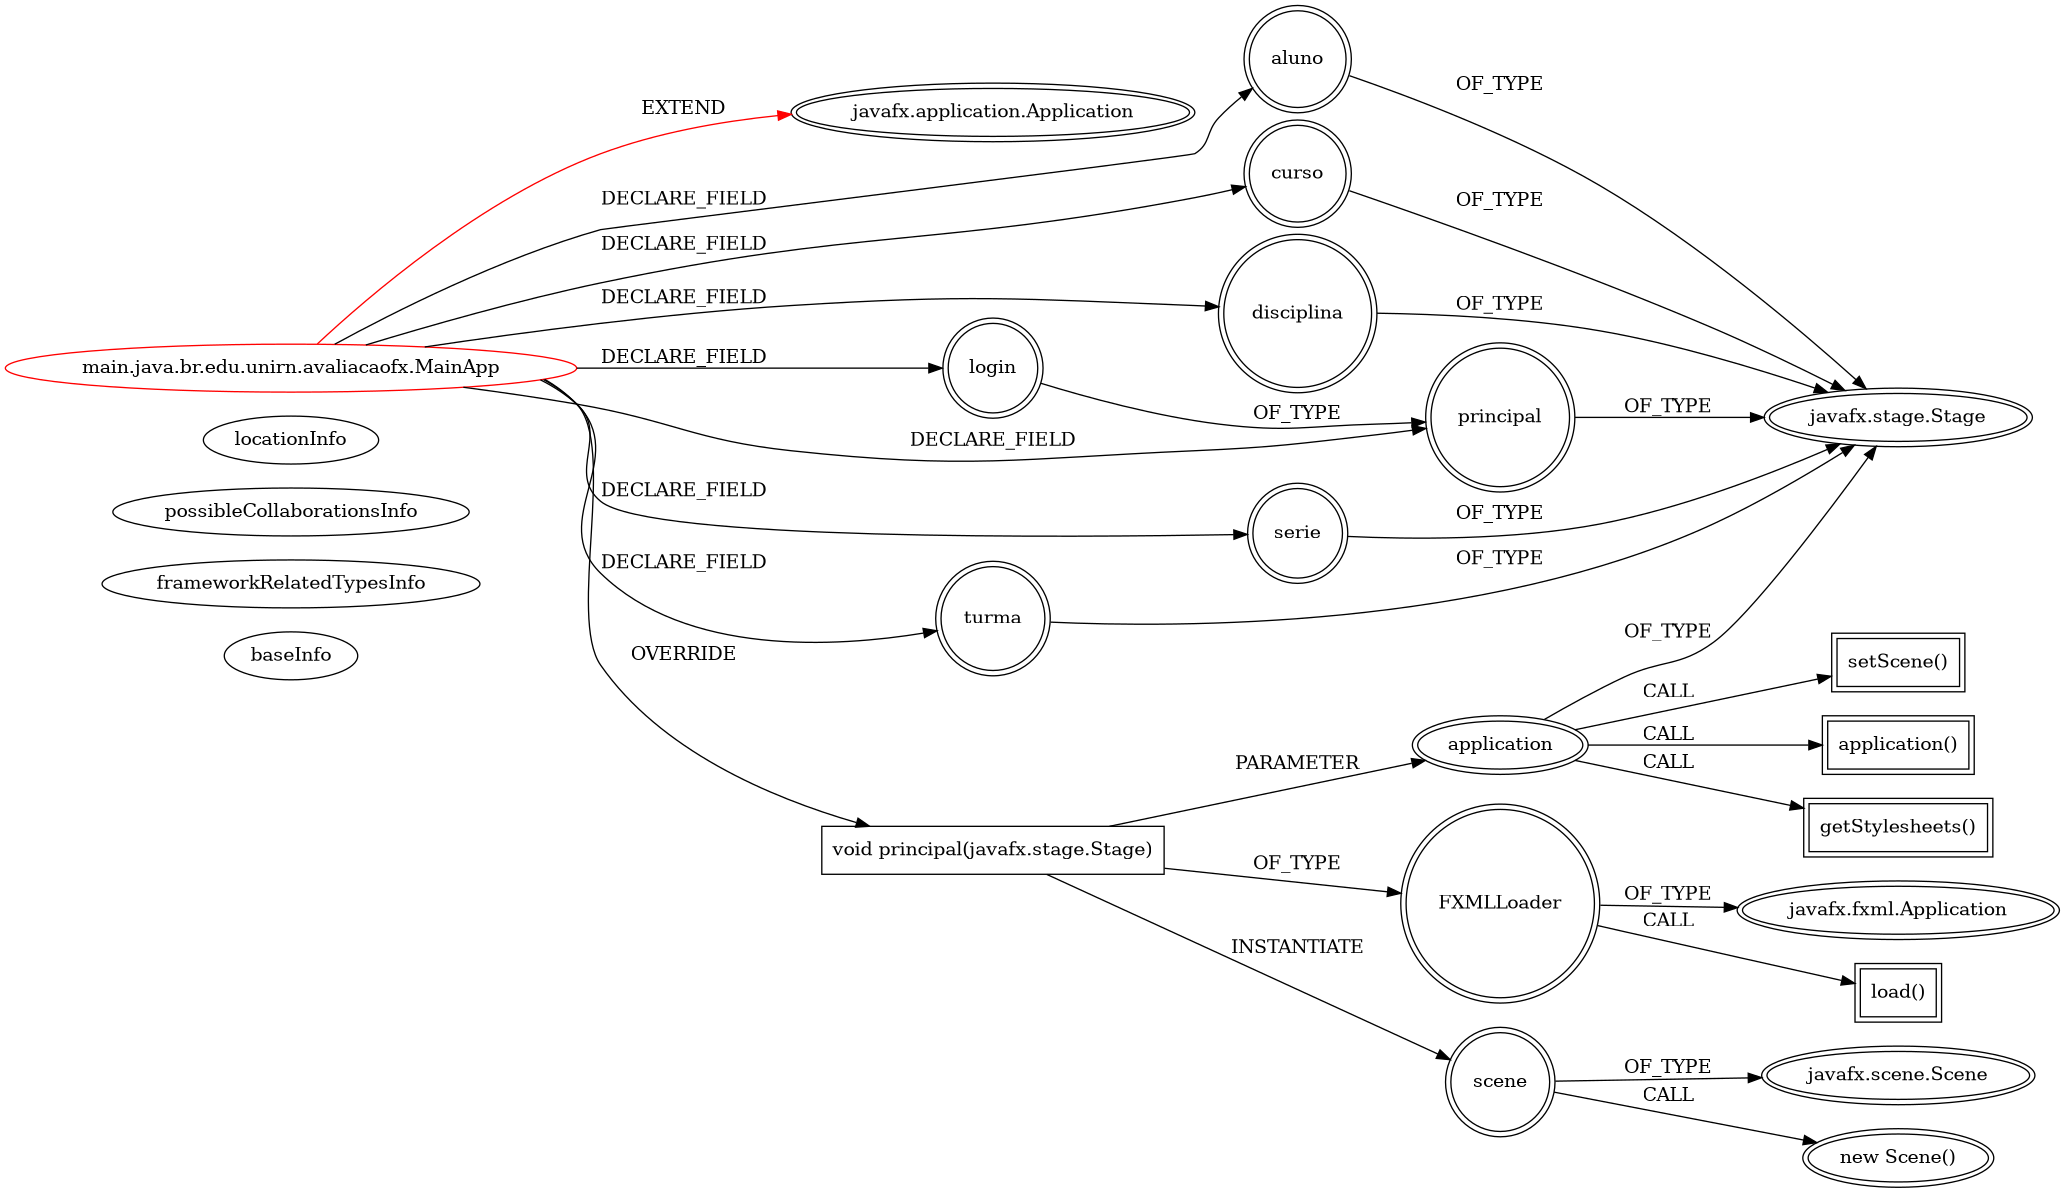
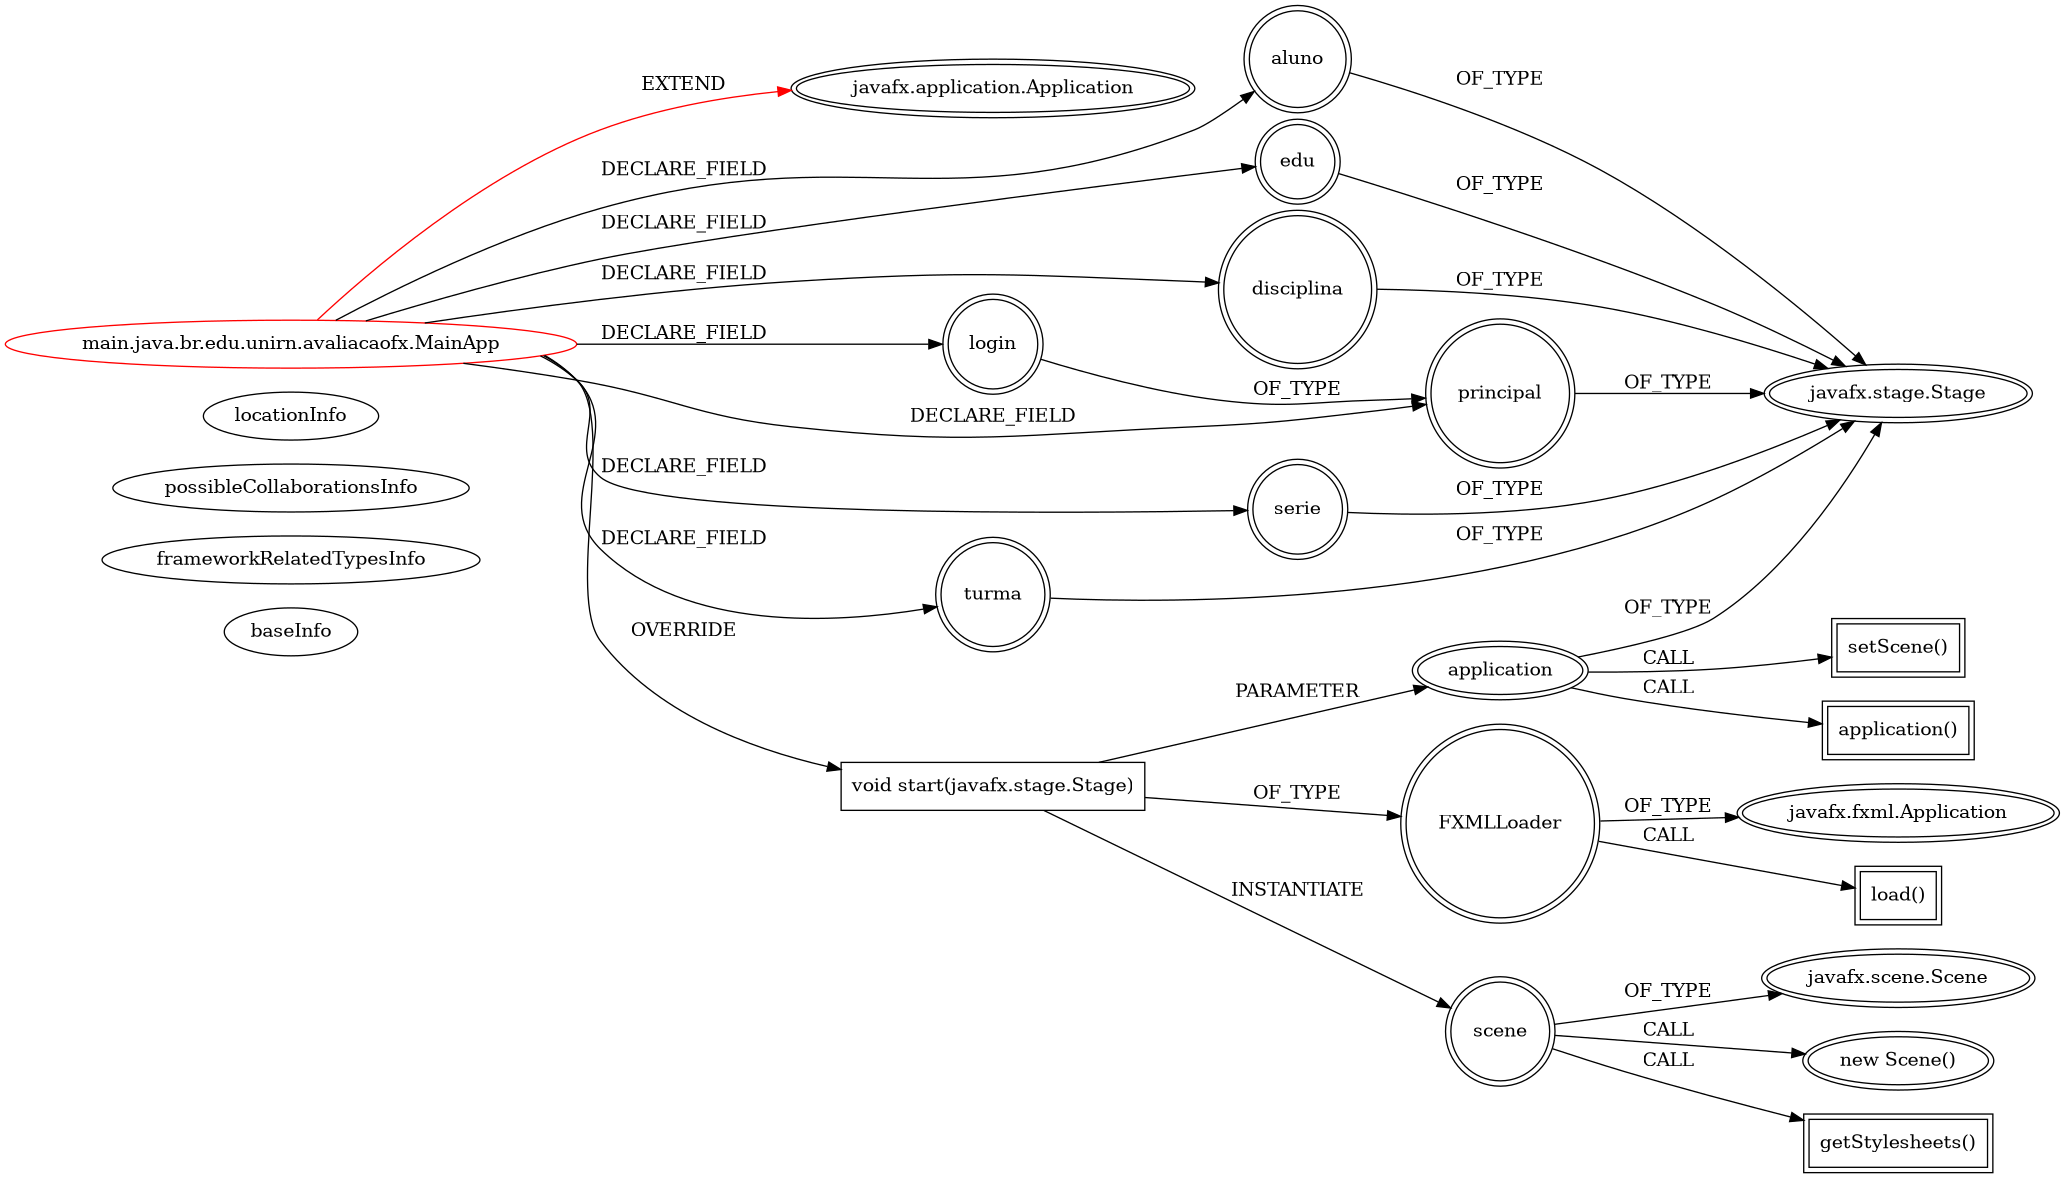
  digraph {
    rankdir=LR
    node [isFrameworkType=true vertexType=FIELD_DECLARATION peripheries=2]
    baseInfo [category=extension_graph graphId=1863 isAnonymous=false possibleRelation=false isFrameworkType="" vertexType="" peripheries=""]
    frameworkRelatedTypesInfo [0="javafx.application.Application" isFrameworkType="" vertexType="" peripheries=""]
    possibleCollaborationsInfo [isFrameworkType="" vertexType="" peripheries=""]
    locationInfo [contextSignature=MainApp filePath="/andersonolisilva-exemplo_jfx/exemplo_jfx-master/src/main/java/br/edu/unirn/avaliacaofx/MainApp.java" graphId=1863 projectName="andersonolisilva-exemplo_jfx" isFrameworkType="" vertexType="" peripheries=""]
    n5 [color=red isFrameworkType=false label="main.java.br.edu.unirn.avaliacaofx.MainApp" vertexType=ROOT_CLIENT_CLASS_DECLARATION peripheries=""]
    n6 [label="javafx.application.Application" vertexType=FRAMEWORK_CLASS_TYPE]
    n7 [label=aluno shape=circle]
-   n8 [label=curso shape=circle]
+   n8 [label=edu shape=circle]
    n9 [label=disciplina shape=circle]
    n10 [label=login shape=circle]
    n11 [label=principal shape=circle]
    n12 [label=serie shape=circle]
    n13 [label=turma shape=circle]
-   n14 [isFrameworkType=false label="void principal(javafx.stage.Stage)" shape=box vertexType=OVERRIDING_METHOD_DECLARATION peripheries=""]
+   n14 [isFrameworkType=false label="void start(javafx.stage.Stage)" shape=box vertexType=OVERRIDING_METHOD_DECLARATION peripheries=""]
    n15 [label="javafx.stage.Stage" vertexType=FRAMEWORK_CLASS_TYPE]
    n16 [label=application vertexType=PARAMETER_DECLARATION]
    n17 [label=FXMLLoader shape=circle vertexType=VARIABLE_EXPRESION]
    n18 [label=scene shape=circle vertexType=VARIABLE_EXPRESION]
    n19 [label="setScene()" shape=box vertexType=INSIDE_CALL]
    n20 [label="application()" shape=box vertexType=INSIDE_CALL]
    n21 [label="javafx.fxml.Application" vertexType=FRAMEWORK_CLASS_TYPE]
    n22 [label="load()" shape=box vertexType=INSIDE_CALL]
    n23 [label="javafx.scene.Scene" vertexType=FRAMEWORK_CLASS_TYPE]
    n24 [label="new Scene()" vertexType=CONSTRUCTOR_CALL]
    n25 [label="getStylesheets()" shape=box vertexType=INSIDE_CALL]
    n5 -> n6 [color=red label=EXTEND]
    n5 -> n7 [label=DECLARE_FIELD]
    n5 -> n8 [label=DECLARE_FIELD]
    n5 -> n9 [label=DECLARE_FIELD]
    n5 -> n10 [label=DECLARE_FIELD]
    n5 -> n11 [label=DECLARE_FIELD]
    n5 -> n12 [label=DECLARE_FIELD]
    n5 -> n13 [label=DECLARE_FIELD]
    n5 -> n14 [label=OVERRIDE]
    n7 -> n15 [label=OF_TYPE]
    n8 -> n15 [label=OF_TYPE]
    n9 -> n15 [label=OF_TYPE]
    n10 -> n11 [label=OF_TYPE]
    n11 -> n15 [label=OF_TYPE]
    n12 -> n15 [label=OF_TYPE]
    n13 -> n15 [label=OF_TYPE]
    n14 -> n16 [label=PARAMETER]
    n14 -> n17 [label=OF_TYPE]
    n14 -> n18 [label=INSTANTIATE]
    n16 -> n15 [label=OF_TYPE]
    n16 -> n19 [label=CALL]
    n16 -> n20 [label=CALL]
    n17 -> n21 [label=OF_TYPE]
    n17 -> n22 [label=CALL]
    n18 -> n23 [label=OF_TYPE]
    n18 -> n24 [label=CALL]
-   n16 -> n25 [label=CALL]
+   n18 -> n25 [label=CALL]
  }
